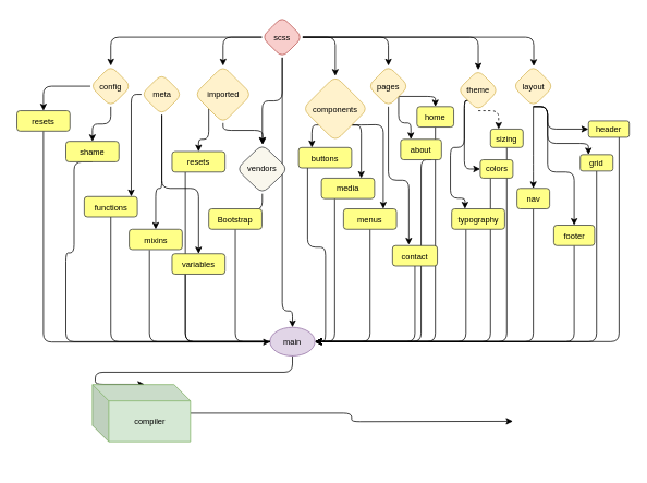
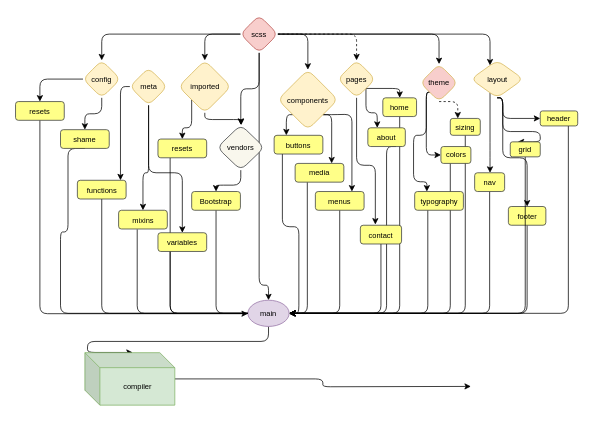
  <mxCell id="0" />
  <mxCell id="1" parent="0" />
  <mxCell id="2" style="edgeStyle=orthogonalEdgeStyle;orthogonalLoop=1;jettySize=auto;html=1;exitX=0.5;exitY=1;exitDx=0;exitDy=0;entryX=1;entryY=0.5;entryDx=0;entryDy=0;startArrow=none;startFill=0;endArrow=classic;endFill=1;fontSize=10;" edge="1" parent="1" source="73" target="39"><mxGeometry relative="1" as="geometry" /></mxCell>
  <mxCell id="3" style="edgeStyle=orthogonalEdgeStyle;orthogonalLoop=1;jettySize=auto;html=1;entryX=0;entryY=0.5;entryDx=0;entryDy=0;startArrow=none;startFill=0;endArrow=none;endFill=0;exitX=0.25;exitY=1;exitDx=0;exitDy=0;fontSize=10;" edge="1" parent="1" source="56" target="39"><mxGeometry relative="1" as="geometry" /></mxCell>
  <mxCell id="4" value="" style="edgeStyle=orthogonalEdgeStyle;orthogonalLoop=1;jettySize=auto;html=1;fontSize=10;" edge="1" parent="1" source="12" target="15"><mxGeometry relative="1" as="geometry" /></mxCell>
  <mxCell id="5" value="" style="edgeStyle=orthogonalEdgeStyle;orthogonalLoop=1;jettySize=auto;html=1;fontSize=10;" edge="1" parent="1" source="12" target="53"><mxGeometry relative="1" as="geometry" /></mxCell>
  <mxCell id="6" value="" style="edgeStyle=orthogonalEdgeStyle;orthogonalLoop=1;jettySize=auto;html=1;fontSize=10;" edge="1" parent="1" source="12" target="20"><mxGeometry relative="1" as="geometry" /></mxCell>
  <mxCell id="7" value="" style="edgeStyle=orthogonalEdgeStyle;orthogonalLoop=1;jettySize=auto;html=1;fontSize=10;" edge="1" parent="1" source="12" target="25"><mxGeometry relative="1" as="geometry"><Array as="points"><mxPoint x="653" y="45" /></Array></mxGeometry></mxCell>
  <mxCell id="8" value="" style="edgeStyle=orthogonalEdgeStyle;orthogonalLoop=1;jettySize=auto;html=1;fontSize=10;" edge="1" parent="1" source="12" target="29"><mxGeometry relative="1" as="geometry" /></mxCell>
- <mxCell id="9" value="" style="edgeStyle=orthogonalEdgeStyle;orthogonalLoop=1;jettySize=auto;html=1;fontSize=10;" edge="1" parent="1" source="12" target="33"><mxGeometry relative="1" as="geometry" /></mxCell>
+ <mxCell id="9" value="" style="edgeStyle=orthogonalEdgeStyle;orthogonalLoop=1;jettySize=auto;html=1;fontSize=10;dashed=1;" edge="1" parent="1" source="12" target="33"><mxGeometry relative="1" as="geometry" /></mxCell>
  <mxCell id="10" value="" style="edgeStyle=orthogonalEdgeStyle;orthogonalLoop=1;jettySize=auto;html=1;fontSize=10;" edge="1" parent="1" source="12" target="37"><mxGeometry relative="1" as="geometry"><Array as="points"><mxPoint x="410" y="45" /></Array></mxGeometry></mxCell>
  <mxCell id="11" value="" style="edgeStyle=orthogonalEdgeStyle;orthogonalLoop=1;jettySize=auto;html=1;entryX=0.5;entryY=0;entryDx=0;entryDy=0;fontSize=10;" edge="1" parent="1" source="12" target="39"><mxGeometry relative="1" as="geometry"><Array as="points"><mxPoint x="345" y="380" /><mxPoint x="358" y="380" /></Array></mxGeometry></mxCell>
  <mxCell id="12" value="scss" style="rhombus;whiteSpace=wrap;html=1;fillColor=#f8cecc;strokeColor=#b85450;rounded=1;fontSize=10;" vertex="1" parent="1"><mxGeometry x="320" y="20" width="50" height="50" as="geometry" /></mxCell>
  <mxCell id="13" value="" style="edgeStyle=orthogonalEdgeStyle;orthogonalLoop=1;jettySize=auto;html=1;fontSize=10;" edge="1" parent="1" source="15" target="41"><mxGeometry relative="1" as="geometry" /></mxCell>
  <mxCell id="14" value="" style="edgeStyle=orthogonalEdgeStyle;orthogonalLoop=1;jettySize=auto;html=1;fontSize=10;" edge="1" parent="1" source="15" target="43"><mxGeometry relative="1" as="geometry" /></mxCell>
  <mxCell id="15" value="config" style="rhombus;whiteSpace=wrap;html=1;fillColor=#fff2cc;strokeColor=#d6b656;rounded=1;fontSize=10;" vertex="1" parent="1"><mxGeometry x="110" y="80" width="50" height="50" as="geometry" /></mxCell>
  <mxCell id="16" value="" style="edgeStyle=orthogonalEdgeStyle;orthogonalLoop=1;jettySize=auto;html=1;fontSize=10;" edge="1" parent="1" source="17" target="45"><mxGeometry relative="1" as="geometry"><Array as="points"><mxPoint x="160" y="115" /></Array></mxGeometry></mxCell>
  <mxCell id="17" value="meta" style="rhombus;whiteSpace=wrap;html=1;fillColor=#fff2cc;strokeColor=#d6b656;rounded=1;fontSize=10;" vertex="1" parent="1"><mxGeometry x="172.5" y="90" width="50" height="50" as="geometry" /></mxCell>
  <mxCell id="18" value="" style="edgeStyle=orthogonalEdgeStyle;orthogonalLoop=1;jettySize=auto;html=1;startArrow=none;startFill=0;endArrow=classic;endFill=1;fontSize=10;" edge="1" parent="1" source="20" target="53"><mxGeometry relative="1" as="geometry"><Array as="points"><mxPoint x="273" y="159" /><mxPoint x="321" y="159" /></Array></mxGeometry></mxCell>
  <mxCell id="19" style="edgeStyle=orthogonalEdgeStyle;orthogonalLoop=1;jettySize=auto;html=1;exitX=0;exitY=1;exitDx=0;exitDy=0;entryX=0.5;entryY=0;entryDx=0;entryDy=0;startArrow=none;startFill=0;endArrow=classic;endFill=1;fontSize=10;" edge="1" parent="1" source="20" target="56"><mxGeometry relative="1" as="geometry" /></mxCell>
  <mxCell id="20" value="imported" style="rhombus;whiteSpace=wrap;html=1;fillColor=#fff2cc;strokeColor=#d6b656;rounded=1;fontSize=10;" vertex="1" parent="1"><mxGeometry x="237.5" y="80" width="70" height="70" as="geometry" /></mxCell>
  <mxCell id="21" value="" style="edgeStyle=orthogonalEdgeStyle;orthogonalLoop=1;jettySize=auto;html=1;startArrow=none;startFill=0;endArrow=classic;endFill=1;exitX=0.5;exitY=1;exitDx=0;exitDy=0;entryX=0;entryY=0.5;entryDx=0;entryDy=0;fontSize=10;" edge="1" parent="1" source="25" target="58"><mxGeometry relative="1" as="geometry"><Array as="points"><mxPoint x="670" y="130" /><mxPoint x="670" y="158" /></Array></mxGeometry></mxCell>
  <mxCell id="22" value="" style="edgeStyle=orthogonalEdgeStyle;orthogonalLoop=1;jettySize=auto;html=1;startArrow=none;startFill=0;endArrow=classic;endFill=1;fontSize=10;" edge="1" parent="1" source="25" target="62"><mxGeometry relative="1" as="geometry"><Array as="points"><mxPoint x="653" y="200" /><mxPoint x="653" y="200" /></Array></mxGeometry></mxCell>
  <mxCell id="23" style="edgeStyle=orthogonalEdgeStyle;orthogonalLoop=1;jettySize=auto;html=1;exitX=0.5;exitY=1;exitDx=0;exitDy=0;entryX=0.5;entryY=0;entryDx=0;entryDy=0;startArrow=none;startFill=0;endArrow=classic;endFill=1;fontSize=10;" edge="1" parent="1" source="25" target="60"><mxGeometry relative="1" as="geometry"><Array as="points"><mxPoint x="670" y="130" /><mxPoint x="670" y="210" /><mxPoint x="702" y="210" /></Array></mxGeometry></mxCell>
  <mxCell id="24" style="edgeStyle=orthogonalEdgeStyle;orthogonalLoop=1;jettySize=auto;html=1;exitX=0.5;exitY=1;exitDx=0;exitDy=0;entryX=0.25;entryY=0;entryDx=0;entryDy=0;startArrow=none;startFill=0;endArrow=classic;endFill=1;fontSize=10;" edge="1" parent="1" source="25" target="75"><mxGeometry relative="1" as="geometry"><Array as="points"><mxPoint x="670" y="130" /><mxPoint x="670" y="175" /><mxPoint x="720" y="175" /></Array></mxGeometry></mxCell>
- <mxCell id="25" value="layout" style="rhombus;whiteSpace=wrap;html=1;fillColor=#fff2cc;strokeColor=#d6b656;rounded=1;fontSize=10;" vertex="1" parent="1"><mxGeometry x="627.5" y="80" width="50" height="50" as="geometry" /></mxCell>
+ <mxCell id="25" value="layout" style="rhombus;whiteSpace=wrap;html=1;fillColor=#fff2cc;strokeColor=#d6b656;rounded=1;fontSize=10;" vertex="1" parent="1"><mxGeometry x="627.5" y="80" width="70" height="50" as="geometry" /></mxCell>
  <mxCell id="26" style="edgeStyle=orthogonalEdgeStyle;orthogonalLoop=1;jettySize=auto;html=1;exitX=0.5;exitY=1;exitDx=0;exitDy=0;entryX=0.25;entryY=0;entryDx=0;entryDy=0;startArrow=none;startFill=0;endArrow=classic;endFill=1;fontSize=10;dashed=1;" edge="1" parent="1" source="29" target="73"><mxGeometry relative="1" as="geometry" /></mxCell>
  <mxCell id="27" style="edgeStyle=orthogonalEdgeStyle;orthogonalLoop=1;jettySize=auto;html=1;exitX=0;exitY=1;exitDx=0;exitDy=0;entryX=0.25;entryY=0;entryDx=0;entryDy=0;startArrow=none;startFill=0;endArrow=classic;endFill=1;fontSize=10;" edge="1" parent="1" source="29" target="72"><mxGeometry relative="1" as="geometry"><Array as="points"><mxPoint x="568" y="122" /><mxPoint x="568" y="180" /><mxPoint x="551" y="180" /><mxPoint x="551" y="242" /></Array></mxGeometry></mxCell>
  <mxCell id="28" style="edgeStyle=orthogonalEdgeStyle;orthogonalLoop=1;jettySize=auto;html=1;exitX=0;exitY=1;exitDx=0;exitDy=0;entryX=0;entryY=0.5;entryDx=0;entryDy=0;startArrow=none;startFill=0;endArrow=classic;endFill=1;fontSize=10;" edge="1" parent="1" source="29" target="70"><mxGeometry relative="1" as="geometry"><Array as="points"><mxPoint x="568" y="123" /><mxPoint x="568" y="206" /></Array></mxGeometry></mxCell>
- <mxCell id="29" value="theme" style="rhombus;whiteSpace=wrap;html=1;fillColor=#fff2cc;strokeColor=#d6b656;rounded=1;fontSize=10;" vertex="1" parent="1"><mxGeometry x="560" y="85" width="50" height="50" as="geometry" /></mxCell>
+ <mxCell id="29" value="theme" style="rhombus;whiteSpace=wrap;html=1;fillColor=#f8cecc;strokeColor=#d6b656;rounded=1;fontSize=10;" vertex="1" parent="1"><mxGeometry x="560" y="85" width="50" height="50" as="geometry" /></mxCell>
  <mxCell id="30" value="" style="edgeStyle=orthogonalEdgeStyle;orthogonalLoop=1;jettySize=auto;html=1;startArrow=none;startFill=0;endArrow=classic;endFill=1;fontSize=10;" edge="1" parent="1" source="33"><mxGeometry relative="1" as="geometry"><mxPoint x="500" y="299" as="targetPoint" /><Array as="points"><mxPoint x="475" y="220" /><mxPoint x="500" y="220" /><mxPoint x="500" y="299" /></Array></mxGeometry></mxCell>
  <mxCell id="31" style="edgeStyle=orthogonalEdgeStyle;orthogonalLoop=1;jettySize=auto;html=1;exitX=1;exitY=1;exitDx=0;exitDy=0;entryX=0.25;entryY=0;entryDx=0;entryDy=0;startArrow=none;startFill=0;endArrow=classic;endFill=1;fontSize=10;" edge="1" parent="1" source="33" target="66"><mxGeometry relative="1" as="geometry" /></mxCell>
  <mxCell id="32" style="edgeStyle=orthogonalEdgeStyle;orthogonalLoop=1;jettySize=auto;html=1;exitX=1;exitY=1;exitDx=0;exitDy=0;entryX=0.5;entryY=0;entryDx=0;entryDy=0;startArrow=none;startFill=0;endArrow=classic;endFill=1;fontSize=10;" edge="1" parent="1" source="33" target="64"><mxGeometry relative="1" as="geometry"><Array as="points"><mxPoint x="533" y="118" /></Array></mxGeometry></mxCell>
  <mxCell id="33" value="pages" style="rhombus;whiteSpace=wrap;html=1;fillColor=#fff2cc;strokeColor=#d6b656;rounded=1;fontSize=10;" vertex="1" parent="1"><mxGeometry x="450" y="80" width="50" height="50" as="geometry" /></mxCell>
  <mxCell id="34" style="edgeStyle=orthogonalEdgeStyle;orthogonalLoop=1;jettySize=auto;html=1;exitX=0;exitY=1;exitDx=0;exitDy=0;entryX=0.25;entryY=0;entryDx=0;entryDy=0;startArrow=none;startFill=0;endArrow=classic;endFill=1;fontSize=10;" edge="1" parent="1" source="37" target="77"><mxGeometry relative="1" as="geometry" /></mxCell>
  <mxCell id="35" style="edgeStyle=orthogonalEdgeStyle;orthogonalLoop=1;jettySize=auto;html=1;exitX=1;exitY=1;exitDx=0;exitDy=0;entryX=0.75;entryY=0;entryDx=0;entryDy=0;startArrow=none;startFill=0;endArrow=classic;endFill=1;fontSize=10;" edge="1" parent="1" source="37" target="79"><mxGeometry relative="1" as="geometry"><Array as="points"><mxPoint x="442" y="152" /></Array></mxGeometry></mxCell>
  <mxCell id="36" style="edgeStyle=orthogonalEdgeStyle;orthogonalLoop=1;jettySize=auto;html=1;exitX=1;exitY=1;exitDx=0;exitDy=0;entryX=0.75;entryY=0;entryDx=0;entryDy=0;startArrow=none;startFill=0;endArrow=classic;endFill=1;fontSize=10;" edge="1" parent="1" source="37" target="81"><mxGeometry relative="1" as="geometry"><Array as="points"><mxPoint x="440" y="152" /><mxPoint x="469" y="152" /></Array></mxGeometry></mxCell>
  <mxCell id="37" value="components" style="rhombus;whiteSpace=wrap;html=1;fillColor=#fff2cc;strokeColor=#d6b656;rounded=1;fontSize=10;" vertex="1" parent="1"><mxGeometry x="370" y="92.5" width="80" height="80" as="geometry" /></mxCell>
  <mxCell id="38" style="edgeStyle=orthogonalEdgeStyle;orthogonalLoop=1;jettySize=auto;html=1;exitX=0.5;exitY=1;exitDx=0;exitDy=0;entryX=0.532;entryY=-0.004;entryDx=0;entryDy=0;entryPerimeter=0;startArrow=none;startFill=0;endArrow=classic;endFill=1;fontSize=10;" edge="1" parent="1" source="39" target="83"><mxGeometry relative="1" as="geometry"><Array as="points"><mxPoint x="357" y="455" /><mxPoint x="116" y="455" /></Array></mxGeometry></mxCell>
  <mxCell id="39" value="main" style="ellipse;whiteSpace=wrap;html=1;fillColor=#e1d5e7;strokeColor=#9673a6;shadow=0;rounded=1;fontSize=10;" vertex="1" parent="1"><mxGeometry x="330" y="400" width="55" height="35" as="geometry" /></mxCell>
  <mxCell id="40" style="edgeStyle=orthogonalEdgeStyle;orthogonalLoop=1;jettySize=auto;html=1;startArrow=none;startFill=0;endArrow=classic;endFill=1;fontSize=10;" edge="1" parent="1" source="41"><mxGeometry relative="1" as="geometry"><mxPoint x="330" y="418" as="targetPoint" /><Array as="points"><mxPoint x="53" y="418" /></Array></mxGeometry></mxCell>
  <mxCell id="41" value="resets" style="whiteSpace=wrap;html=1;fillColor=#ffff88;strokeColor=#36393d;rounded=1;fontSize=10;" vertex="1" parent="1"><mxGeometry x="20" y="135" width="65" height="25" as="geometry" /></mxCell>
  <mxCell id="42" style="edgeStyle=orthogonalEdgeStyle;orthogonalLoop=1;jettySize=auto;html=1;exitX=0.5;exitY=1;exitDx=0;exitDy=0;startArrow=none;startFill=0;endArrow=none;endFill=0;entryX=0;entryY=0.5;entryDx=0;entryDy=0;fontSize=10;" edge="1" parent="1" source="43" target="39"><mxGeometry relative="1" as="geometry"><mxPoint x="80" y="420" as="targetPoint" /><Array as="points"><mxPoint x="90" y="198" /><mxPoint x="90" y="309" /><mxPoint x="80" y="309" /><mxPoint x="80" y="418" /></Array></mxGeometry></mxCell>
  <mxCell id="43" value="shame" style="whiteSpace=wrap;html=1;fillColor=#ffff88;strokeColor=#36393d;rounded=1;fontSize=10;" vertex="1" parent="1"><mxGeometry x="80" y="172.5" width="65" height="25" as="geometry" /></mxCell>
  <mxCell id="44" style="edgeStyle=orthogonalEdgeStyle;orthogonalLoop=1;jettySize=auto;html=1;entryX=0;entryY=0.5;entryDx=0;entryDy=0;startArrow=none;startFill=0;endArrow=none;endFill=0;exitX=0.5;exitY=1;exitDx=0;exitDy=0;fontSize=10;" edge="1" parent="1" source="45" target="39"><mxGeometry relative="1" as="geometry" /></mxCell>
  <mxCell id="45" value="functions" style="whiteSpace=wrap;html=1;fillColor=#ffff88;strokeColor=#36393d;rounded=1;fontSize=10;" vertex="1" parent="1"><mxGeometry x="102.5" y="240" width="65" height="25" as="geometry" /></mxCell>
  <mxCell id="46" style="edgeStyle=orthogonalEdgeStyle;orthogonalLoop=1;jettySize=auto;html=1;exitX=0.5;exitY=0;exitDx=0;exitDy=0;entryX=0.5;entryY=1;entryDx=0;entryDy=0;startArrow=classic;startFill=1;endArrow=none;endFill=0;fontSize=10;" edge="1" parent="1" source="48" target="17"><mxGeometry relative="1" as="geometry"><Array as="points"><mxPoint x="190" y="230" /><mxPoint x="197" y="230" /></Array></mxGeometry></mxCell>
  <mxCell id="47" style="edgeStyle=orthogonalEdgeStyle;orthogonalLoop=1;jettySize=auto;html=1;entryX=0;entryY=0.5;entryDx=0;entryDy=0;startArrow=none;startFill=0;endArrow=none;endFill=0;exitX=0.382;exitY=1.021;exitDx=0;exitDy=0;exitPerimeter=0;fontSize=10;" edge="1" parent="1" source="48" target="39"><mxGeometry relative="1" as="geometry" /></mxCell>
  <mxCell id="48" value="mixins" style="whiteSpace=wrap;html=1;fillColor=#ffff88;strokeColor=#36393d;rounded=1;fontSize=10;" vertex="1" parent="1"><mxGeometry x="157.5" y="280" width="65" height="25" as="geometry" /></mxCell>
  <mxCell id="49" value="" style="edgeStyle=orthogonalEdgeStyle;orthogonalLoop=1;jettySize=auto;html=1;entryX=0.5;entryY=1;entryDx=0;entryDy=0;endArrow=none;endFill=0;startArrow=classic;startFill=1;fontSize=10;" edge="1" parent="1" source="51" target="17"><mxGeometry relative="1" as="geometry"><Array as="points"><mxPoint x="243" y="230" /><mxPoint x="197" y="230" /></Array></mxGeometry></mxCell>
  <mxCell id="50" style="edgeStyle=orthogonalEdgeStyle;orthogonalLoop=1;jettySize=auto;html=1;entryX=0;entryY=0.5;entryDx=0;entryDy=0;startArrow=none;startFill=0;endArrow=none;endFill=0;exitX=0.25;exitY=1;exitDx=0;exitDy=0;fontSize=10;" edge="1" parent="1" source="51" target="39"><mxGeometry relative="1" as="geometry" /></mxCell>
  <mxCell id="51" value="variables" style="whiteSpace=wrap;html=1;fillColor=#ffff88;strokeColor=#36393d;rounded=1;fontSize=10;" vertex="1" parent="1"><mxGeometry x="210" y="310" width="65" height="25" as="geometry" /></mxCell>
  <mxCell id="52" value="" style="edgeStyle=orthogonalEdgeStyle;orthogonalLoop=1;jettySize=auto;html=1;startArrow=none;startFill=0;endArrow=classic;endFill=1;entryX=0.5;entryY=0;entryDx=0;entryDy=0;fontSize=10;" edge="1" parent="1" source="53" target="55"><mxGeometry relative="1" as="geometry" /></mxCell>
- <mxCell id="53" value="vendors" style="rhombus;whiteSpace=wrap;html=1;fillColor=#f9f7ed;strokeColor=#36393d;rounded=1;fontSize=10;" vertex="1" parent="1"><mxGeometry x="289" y="176" width="63" height="60.5" as="geometry" /></mxCell>
+ <mxCell id="53" value="vendors" style="rhombus;whiteSpace=wrap;html=1;fillColor=#f9f7ed;strokeColor=#36393d;rounded=1;fontSize=10;" vertex="1" parent="1"><mxGeometry x="289" y="166" width="63" height="60.5" as="geometry" /></mxCell>
  <mxCell id="54" style="edgeStyle=orthogonalEdgeStyle;orthogonalLoop=1;jettySize=auto;html=1;entryX=0;entryY=0.5;entryDx=0;entryDy=0;startArrow=none;startFill=0;endArrow=none;endFill=0;exitX=0.5;exitY=1;exitDx=0;exitDy=0;fontSize=10;" edge="1" parent="1" source="55" target="39"><mxGeometry relative="1" as="geometry" /></mxCell>
  <mxCell id="55" value="Bootstrap" style="whiteSpace=wrap;html=1;fillColor=#ffff88;strokeColor=#36393d;rounded=1;fontSize=10;" vertex="1" parent="1"><mxGeometry x="255" y="255" width="65" height="25" as="geometry" /></mxCell>
  <mxCell id="56" value="resets" style="whiteSpace=wrap;html=1;fillColor=#ffff88;strokeColor=#36393d;rounded=1;fontSize=10;" vertex="1" parent="1"><mxGeometry x="210" y="185" width="65" height="25" as="geometry" /></mxCell>
  <mxCell id="57" style="edgeStyle=orthogonalEdgeStyle;orthogonalLoop=1;jettySize=auto;html=1;exitX=0.75;exitY=1;exitDx=0;exitDy=0;entryX=1;entryY=0.5;entryDx=0;entryDy=0;startArrow=none;startFill=0;endArrow=classic;endFill=1;fontSize=10;" edge="1" parent="1" source="58" target="39"><mxGeometry relative="1" as="geometry" /></mxCell>
  <mxCell id="58" value="header" style="whiteSpace=wrap;html=1;fillColor=#ffff88;strokeColor=#36393d;rounded=1;fontSize=10;" vertex="1" parent="1"><mxGeometry x="720" y="147.5" width="50" height="20" as="geometry" /></mxCell>
  <mxCell id="59" style="edgeStyle=orthogonalEdgeStyle;orthogonalLoop=1;jettySize=auto;html=1;exitX=0.5;exitY=1;exitDx=0;exitDy=0;entryX=1;entryY=0.5;entryDx=0;entryDy=0;startArrow=none;startFill=0;endArrow=classic;endFill=1;fontSize=10;" edge="1" parent="1" source="60" target="39"><mxGeometry relative="1" as="geometry" /></mxCell>
  <mxCell id="60" value="footer" style="whiteSpace=wrap;html=1;fillColor=#ffff88;strokeColor=#36393d;rounded=1;fontSize=10;" vertex="1" parent="1"><mxGeometry x="677.5" y="275" width="50" height="25" as="geometry" /></mxCell>
  <mxCell id="61" style="edgeStyle=orthogonalEdgeStyle;orthogonalLoop=1;jettySize=auto;html=1;exitX=0.5;exitY=1;exitDx=0;exitDy=0;entryX=1;entryY=0.5;entryDx=0;entryDy=0;startArrow=none;startFill=0;endArrow=classic;endFill=1;fontSize=10;" edge="1" parent="1" source="62" target="39"><mxGeometry relative="1" as="geometry" /></mxCell>
  <mxCell id="62" value="nav" style="whiteSpace=wrap;html=1;fillColor=#ffff88;strokeColor=#36393d;rounded=1;fontSize=10;" vertex="1" parent="1"><mxGeometry x="632.5" y="230" width="40" height="25" as="geometry" /></mxCell>
  <mxCell id="63" style="edgeStyle=orthogonalEdgeStyle;orthogonalLoop=1;jettySize=auto;html=1;exitX=0.5;exitY=1;exitDx=0;exitDy=0;entryX=1;entryY=0.5;entryDx=0;entryDy=0;startArrow=none;startFill=0;endArrow=classic;endFill=1;fontSize=10;" edge="1" parent="1" source="64" target="39"><mxGeometry relative="1" as="geometry" /></mxCell>
  <mxCell id="64" value="home" style="whiteSpace=wrap;html=1;fillColor=#ffff88;strokeColor=#36393d;rounded=1;fontSize=10;" vertex="1" parent="1"><mxGeometry x="510" y="130" width="45" height="25" as="geometry" /></mxCell>
  <mxCell id="65" style="edgeStyle=orthogonalEdgeStyle;orthogonalLoop=1;jettySize=auto;html=1;exitX=0.75;exitY=1;exitDx=0;exitDy=0;startArrow=none;startFill=0;endArrow=classic;endFill=1;entryX=1;entryY=0.5;entryDx=0;entryDy=0;fontSize=10;" edge="1" parent="1" source="66" target="39"><mxGeometry relative="1" as="geometry"><mxPoint x="540" y="430" as="targetPoint" /><Array as="points"><mxPoint x="515" y="195" /><mxPoint x="515" y="418" /></Array></mxGeometry></mxCell>
  <mxCell id="66" value="about" style="whiteSpace=wrap;html=1;fillColor=#ffff88;strokeColor=#36393d;rounded=1;fontSize=10;" vertex="1" parent="1"><mxGeometry x="490" y="170" width="50" height="25" as="geometry" /></mxCell>
  <mxCell id="67" style="edgeStyle=orthogonalEdgeStyle;orthogonalLoop=1;jettySize=auto;html=1;exitX=0.5;exitY=1;exitDx=0;exitDy=0;entryX=1;entryY=0.5;entryDx=0;entryDy=0;startArrow=none;startFill=0;endArrow=classic;endFill=1;fontSize=10;" edge="1" parent="1" source="68" target="39"><mxGeometry relative="1" as="geometry" /></mxCell>
  <mxCell id="68" value="contact" style="whiteSpace=wrap;html=1;fillColor=#ffff88;strokeColor=#36393d;rounded=1;fontSize=10;" vertex="1" parent="1"><mxGeometry x="480" y="300" width="55" height="25" as="geometry" /></mxCell>
  <mxCell id="69" style="edgeStyle=orthogonalEdgeStyle;orthogonalLoop=1;jettySize=auto;html=1;entryX=1;entryY=0.5;entryDx=0;entryDy=0;startArrow=none;startFill=0;endArrow=classic;endFill=1;fontSize=10;" edge="1" parent="1" source="70" target="39"><mxGeometry relative="1" as="geometry"><Array as="points"><mxPoint x="600" y="418" /></Array></mxGeometry></mxCell>
  <mxCell id="70" value="colors" style="whiteSpace=wrap;html=1;fillColor=#ffff88;strokeColor=#36393d;rounded=1;fontSize=10;" vertex="1" parent="1"><mxGeometry x="587.5" y="195" width="40" height="22.5" as="geometry" /></mxCell>
  <mxCell id="71" style="edgeStyle=orthogonalEdgeStyle;orthogonalLoop=1;jettySize=auto;html=1;entryX=1;entryY=0.5;entryDx=0;entryDy=0;startArrow=none;startFill=0;endArrow=classic;endFill=1;fontSize=10;" edge="1" parent="1" source="72" target="39"><mxGeometry relative="1" as="geometry"><Array as="points"><mxPoint x="570" y="418" /></Array></mxGeometry></mxCell>
  <mxCell id="72" value="typography" style="whiteSpace=wrap;html=1;fillColor=#ffff88;strokeColor=#36393d;rounded=1;fontSize=10;" vertex="1" parent="1"><mxGeometry x="552.5" y="255" width="65" height="25" as="geometry" /></mxCell>
  <mxCell id="73" value="sizing" style="whiteSpace=wrap;html=1;fillColor=#ffff88;strokeColor=#36393d;rounded=1;fontSize=10;" vertex="1" parent="1"><mxGeometry x="600" y="157.5" width="40" height="22.5" as="geometry" /></mxCell>
  <mxCell id="74" style="edgeStyle=orthogonalEdgeStyle;orthogonalLoop=1;jettySize=auto;html=1;exitX=0.5;exitY=1;exitDx=0;exitDy=0;entryX=1;entryY=0.5;entryDx=0;entryDy=0;startArrow=none;startFill=0;endArrow=classic;endFill=1;fontSize=10;" edge="1" parent="1" source="75" target="39"><mxGeometry relative="1" as="geometry" /></mxCell>
- <mxCell id="75" value="grid" style="whiteSpace=wrap;html=1;fillColor=#ffff88;strokeColor=#36393d;rounded=1;fontSize=10;" vertex="1" parent="1"><mxGeometry x="710" y="188.75" width="40" height="20" as="geometry" /></mxCell>
+ <mxCell id="75" value="grid" style="whiteSpace=wrap;html=1;fillColor=#ffff88;strokeColor=#36393d;rounded=1;fontSize=10;" vertex="1" parent="1"><mxGeometry x="680" y="188.75" width="40" height="20" as="geometry" /></mxCell>
  <mxCell id="76" style="edgeStyle=orthogonalEdgeStyle;orthogonalLoop=1;jettySize=auto;html=1;entryX=1;entryY=0.5;entryDx=0;entryDy=0;startArrow=none;startFill=0;endArrow=classic;endFill=1;fontSize=10;" edge="1" parent="1" source="77" target="39"><mxGeometry relative="1" as="geometry"><Array as="points"><mxPoint x="376" y="302" /><mxPoint x="398" y="302" /><mxPoint x="398" y="418" /></Array></mxGeometry></mxCell>
  <mxCell id="77" value="buttons" style="whiteSpace=wrap;html=1;fillColor=#ffff88;strokeColor=#36393d;rounded=1;fontSize=10;" vertex="1" parent="1"><mxGeometry x="365" y="180" width="65" height="25" as="geometry" /></mxCell>
  <mxCell id="78" style="edgeStyle=orthogonalEdgeStyle;orthogonalLoop=1;jettySize=auto;html=1;exitX=0.25;exitY=1;exitDx=0;exitDy=0;entryX=1;entryY=0.5;entryDx=0;entryDy=0;startArrow=none;startFill=0;endArrow=classic;endFill=1;fontSize=10;" edge="1" parent="1" source="79" target="39"><mxGeometry relative="1" as="geometry" /></mxCell>
  <mxCell id="79" value="media" style="whiteSpace=wrap;html=1;fillColor=#ffff88;strokeColor=#36393d;rounded=1;fontSize=10;" vertex="1" parent="1"><mxGeometry x="393" y="217.5" width="65" height="25" as="geometry" /></mxCell>
  <mxCell id="80" style="edgeStyle=orthogonalEdgeStyle;orthogonalLoop=1;jettySize=auto;html=1;exitX=0.5;exitY=1;exitDx=0;exitDy=0;entryX=1;entryY=0.5;entryDx=0;entryDy=0;startArrow=none;startFill=0;endArrow=classic;endFill=1;fontSize=10;" edge="1" parent="1" source="81" target="39"><mxGeometry relative="1" as="geometry" /></mxCell>
  <mxCell id="81" value="menus" style="whiteSpace=wrap;html=1;fillColor=#ffff88;strokeColor=#36393d;rounded=1;fontSize=10;" vertex="1" parent="1"><mxGeometry x="420" y="255" width="65" height="25" as="geometry" /></mxCell>
  <mxCell id="82" value="" style="edgeStyle=orthogonalEdgeStyle;orthogonalLoop=1;jettySize=auto;html=1;startArrow=none;startFill=0;endArrow=classic;endFill=1;fontSize=10;" edge="1" parent="1" source="83"><mxGeometry relative="1" as="geometry"><mxPoint x="627.5" y="515" as="targetPoint" /></mxGeometry></mxCell>
  <mxCell id="83" value="compiler" style="shape=cube;whiteSpace=wrap;html=1;boundedLbl=1;backgroundOutline=1;darkOpacity=0.05;darkOpacity2=0.1;size=20;fillColor=#d5e8d4;strokeColor=#82b366;shadow=0;rounded=1;fontSize=10;" vertex="1" parent="1"><mxGeometry x="112.5" y="470" width="120" height="70" as="geometry" /></mxCell>
  <mxCell id="84" value="" style="shape=image;imageAspect=0;aspect=fixed;verticalLabelPosition=bottom;verticalAlign=top;image=https://seeklogo.com/images/C/css3-logo-FD8D698B77-seeklogo.com.png;rounded=1;fontSize=10;" vertex="1" parent="1"><mxGeometry x="664.63" y="461.41" width="75.73" height="107.17" as="geometry" /></mxCell>
